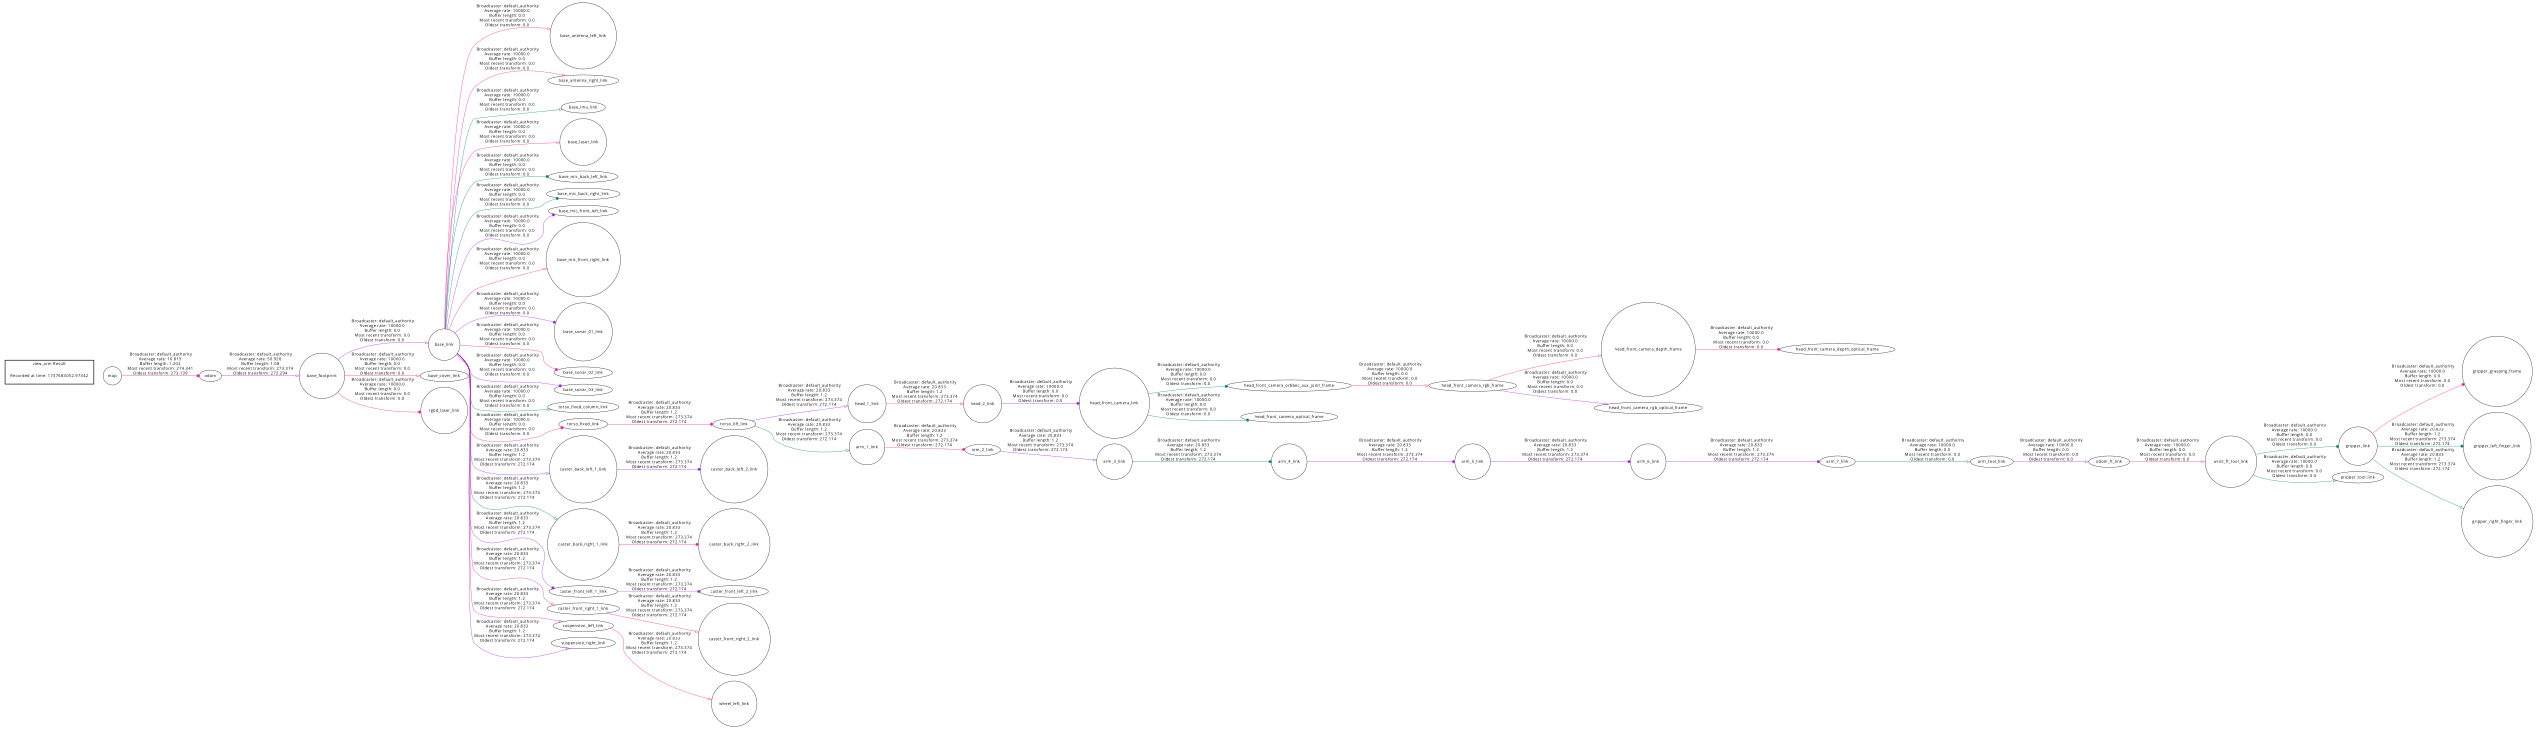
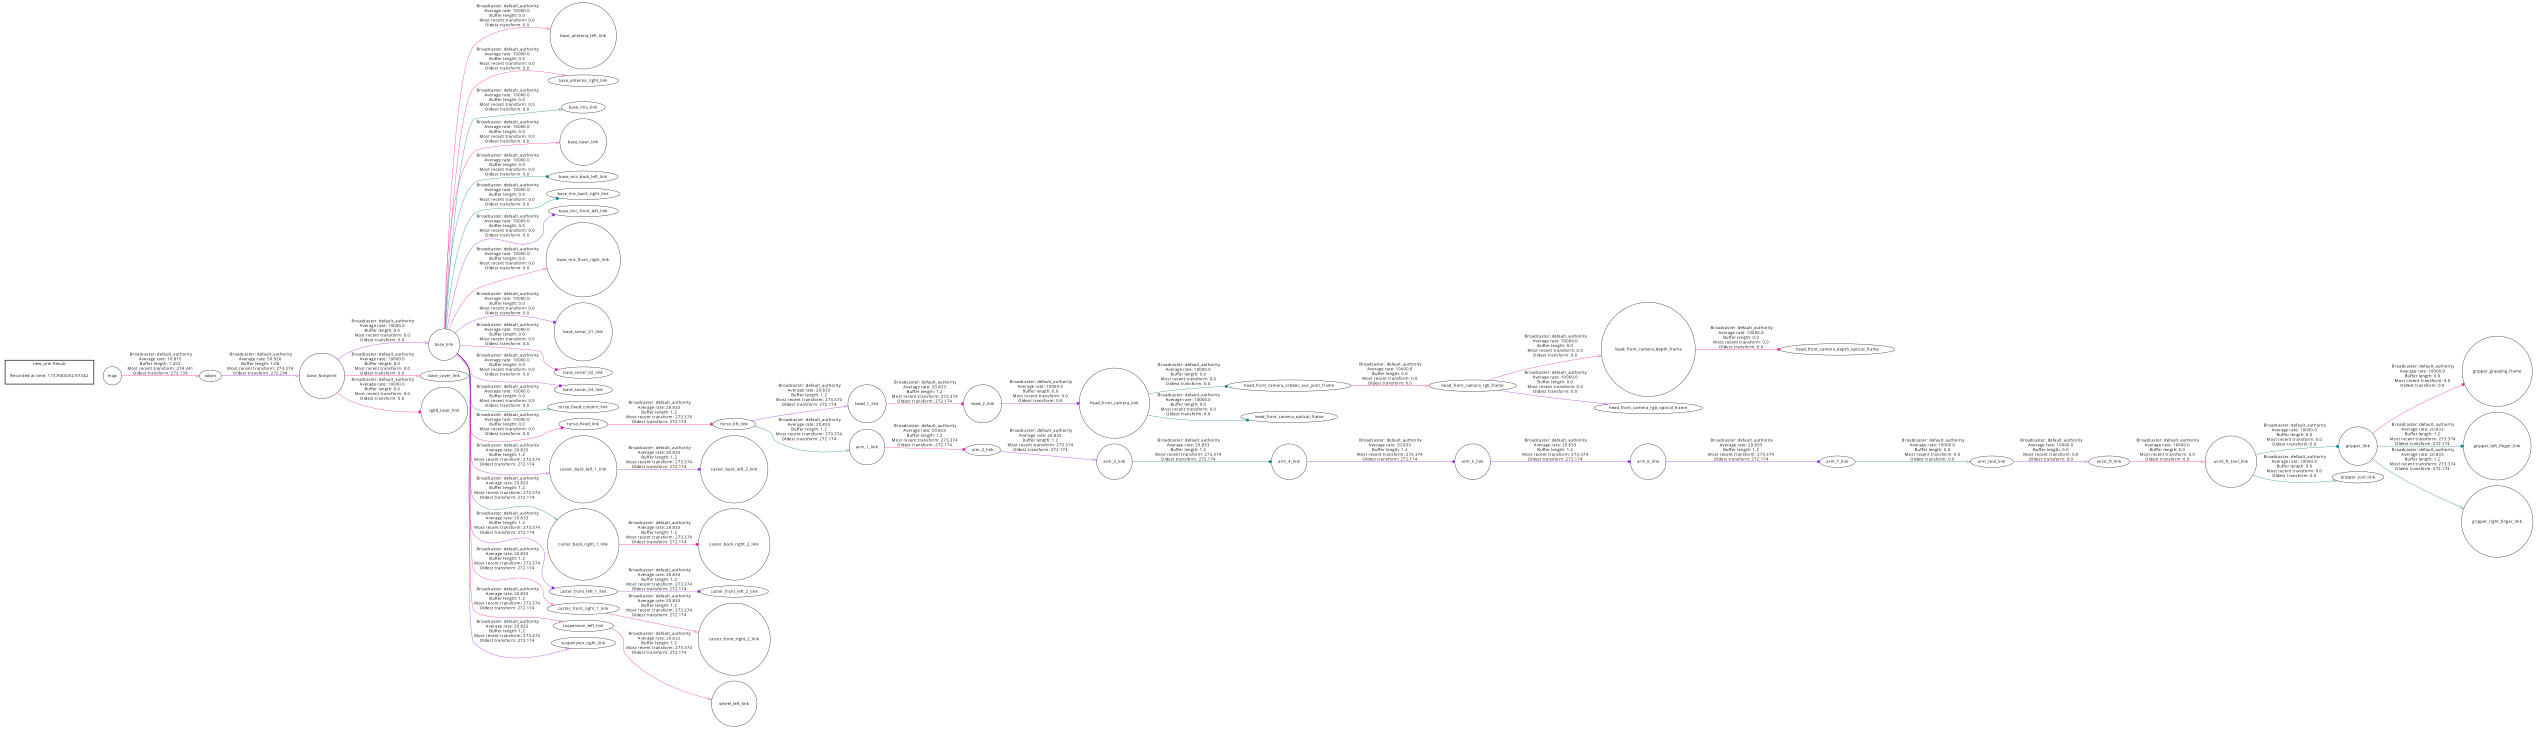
  digraph {
    fontname="Open Sans"
    rankdir=LR
    node [fontname="Open Sans" shape=circle]
    edge [fontname="Open Sans" arrowhead=onormal color=deeppink]
    "Recorded at time: 1737683052.97342" [shape=plaintext]
    map
    arm_7_link [shape=ellipse]
    arm_tool_link [shape=ellipse]
-   wrist_ft_link [shape=ellipse label=odom_ft_link]
+   wrist_ft_link [shape=ellipse]
    wrist_ft_tool_link
    arm_6_link
    base_link
    base_antenna_left_link
    base_antenna_right_link [shape=ellipse]
    base_imu_link [shape=ellipse]
    base_laser_link
    base_mic_back_left_link [shape=ellipse]
    base_mic_back_right_link [shape=ellipse]
    base_mic_front_left_link [shape=ellipse]
    base_mic_front_right_link
    base_sonar_01_link
    base_sonar_02_link [shape=ellipse]
    base_sonar_03_link [shape=ellipse]
    torso_fixed_column_link [shape=ellipse]
    torso_fixed_link [shape=ellipse]
    caster_back_left_1_link
    caster_back_right_1_link
    caster_front_left_1_link [shape=ellipse]
    caster_front_right_1_link [shape=ellipse]
    suspension_left_link [shape=ellipse]
    suspension_right_link [shape=ellipse]
    torso_lift_link [shape=ellipse]
    caster_back_left_2_link
    caster_back_right_2_link
    caster_front_left_2_link [shape=ellipse]
    caster_front_right_2_link
    wheel_left_link
    base_footprint
    base_cover_link [shape=ellipse]
    rgbd_laser_link
    odom [shape=ellipse]
    gripper_link
    gripper_grasping_frame
    gripper_left_finger_link
    gripper_right_finger_link
    gripper_tool_link [shape=ellipse]
    head_front_camera_rgb_frame [shape=ellipse]
    head_front_camera_depth_frame
    head_front_camera_rgb_optical_frame [shape=ellipse]
    head_front_camera_depth_optical_frame [shape=ellipse]
    head_front_camera_orbbec_aux_joint_frame [shape=ellipse]
    head_2_link
    head_front_camera_link
    head_front_camera_optical_frame [shape=ellipse]
    head_1_link
    arm_1_link
    arm_2_link [shape=ellipse]
    arm_3_link
    arm_4_link
    arm_5_link
    subgraph cluster_1 {
      color=black
      label="view_arm Result"
      style=bold
      "Recorded at time: 1737683052.97342"
    }
    "Recorded at time: 1737683052.97342" -> map [style=invis arrowhead="" color=""]
-   map -> odom [arrowhead=dot label=" Broadcaster: default_authority\nAverage rate: 10.815\nBuffer length: 1.202\nMost recent transform: 274.341\nOldest transform: 273.139\n"]
+   map -> odom [label=" Broadcaster: default_authority\nAverage rate: 10.815\nBuffer length: 1.202\nMost recent transform: 274.341\nOldest transform: 273.139\n"]
    arm_7_link -> arm_tool_link [color=teal label=" Broadcaster: default_authority\nAverage rate: 10000.0\nBuffer length: 0.0\nMost recent transform: 0.0\nOldest transform: 0.0\n"]
    arm_tool_link -> wrist_ft_link [color=purple label=" Broadcaster: default_authority\nAverage rate: 10000.0\nBuffer length: 0.0\nMost recent transform: 0.0\nOldest transform: 0.0\n"]
    wrist_ft_link -> wrist_ft_tool_link [label=" Broadcaster: default_authority\nAverage rate: 10000.0\nBuffer length: 0.0\nMost recent transform: 0.0\nOldest transform: 0.0\n"]
    wrist_ft_tool_link -> gripper_link [arrowhead=dot color=teal label=" Broadcaster: default_authority\nAverage rate: 10000.0\nBuffer length: 0.0\nMost recent transform: 0.0\nOldest transform: 0.0\n"]
    wrist_ft_tool_link -> gripper_tool_link [color=teal label=" Broadcaster: default_authority\nAverage rate: 10000.0\nBuffer length: 0.0\nMost recent transform: 0.0\nOldest transform: 0.0\n"]
    arm_6_link -> arm_7_link [arrowhead=dot color=purple label=" Broadcaster: default_authority\nAverage rate: 20.833\nBuffer length: 1.2\nMost recent transform: 273.374\nOldest transform: 272.174\n"]
    base_link -> base_antenna_left_link [label=" Broadcaster: default_authority\nAverage rate: 10000.0\nBuffer length: 0.0\nMost recent transform: 0.0\nOldest transform: 0.0\n"]
    base_link -> base_antenna_right_link [label=" Broadcaster: default_authority\nAverage rate: 10000.0\nBuffer length: 0.0\nMost recent transform: 0.0\nOldest transform: 0.0\n"]
    base_link -> base_imu_link [color=teal label=" Broadcaster: default_authority\nAverage rate: 10000.0\nBuffer length: 0.0\nMost recent transform: 0.0\nOldest transform: 0.0\n"]
    base_link -> base_laser_link [label=" Broadcaster: default_authority\nAverage rate: 10000.0\nBuffer length: 0.0\nMost recent transform: 0.0\nOldest transform: 0.0\n"]
    base_link -> base_mic_back_left_link [arrowhead=dot color=teal label=" Broadcaster: default_authority\nAverage rate: 10000.0\nBuffer length: 0.0\nMost recent transform: 0.0\nOldest transform: 0.0\n"]
    base_link -> base_mic_back_right_link [arrowhead=dot color=teal label=" Broadcaster: default_authority\nAverage rate: 10000.0\nBuffer length: 0.0\nMost recent transform: 0.0\nOldest transform: 0.0\n"]
    base_link -> base_mic_front_left_link [arrowhead=dot color=purple label=" Broadcaster: default_authority\nAverage rate: 10000.0\nBuffer length: 0.0\nMost recent transform: 0.0\nOldest transform: 0.0\n"]
    base_link -> base_mic_front_right_link [label=" Broadcaster: default_authority\nAverage rate: 10000.0\nBuffer length: 0.0\nMost recent transform: 0.0\nOldest transform: 0.0\n"]
    base_link -> base_sonar_01_link [arrowhead=dot color=purple label=" Broadcaster: default_authority\nAverage rate: 10000.0\nBuffer length: 0.0\nMost recent transform: 0.0\nOldest transform: 0.0\n"]
    base_link -> base_sonar_02_link [arrowhead=dot label=" Broadcaster: default_authority\nAverage rate: 10000.0\nBuffer length: 0.0\nMost recent transform: 0.0\nOldest transform: 0.0\n"]
    base_link -> base_sonar_03_link [arrowhead=dot color=purple label=" Broadcaster: default_authority\nAverage rate: 10000.0\nBuffer length: 0.0\nMost recent transform: 0.0\nOldest transform: 0.0\n"]
    base_link -> torso_fixed_column_link [color=teal label=" Broadcaster: default_authority\nAverage rate: 10000.0\nBuffer length: 0.0\nMost recent transform: 0.0\nOldest transform: 0.0\n"]
    base_link -> torso_fixed_link [arrowhead=dot label=" Broadcaster: default_authority\nAverage rate: 10000.0\nBuffer length: 0.0\nMost recent transform: 0.0\nOldest transform: 0.0\n"]
    base_link -> caster_back_left_1_link [color=purple label=" Broadcaster: default_authority\nAverage rate: 20.833\nBuffer length: 1.2\nMost recent transform: 273.374\nOldest transform: 272.174\n"]
    base_link -> caster_back_right_1_link [color=teal label=" Broadcaster: default_authority\nAverage rate: 20.833\nBuffer length: 1.2\nMost recent transform: 273.374\nOldest transform: 272.174\n"]
    base_link -> caster_front_left_1_link [arrowhead=dot color=purple label=" Broadcaster: default_authority\nAverage rate: 20.833\nBuffer length: 1.2\nMost recent transform: 273.374\nOldest transform: 272.174\n"]
    base_link -> caster_front_right_1_link [label=" Broadcaster: default_authority\nAverage rate: 20.833\nBuffer length: 1.2\nMost recent transform: 273.374\nOldest transform: 272.174\n"]
    base_link -> suspension_left_link [label=" Broadcaster: default_authority\nAverage rate: 20.833\nBuffer length: 1.2\nMost recent transform: 273.374\nOldest transform: 272.174\n"]
    base_link -> suspension_right_link [color=purple label=" Broadcaster: default_authority\nAverage rate: 20.833\nBuffer length: 1.2\nMost recent transform: 273.374\nOldest transform: 272.174\n"]
    torso_fixed_link -> torso_lift_link [arrowhead=dot label=" Broadcaster: default_authority\nAverage rate: 20.833\nBuffer length: 1.2\nMost recent transform: 273.374\nOldest transform: 272.174\n"]
    caster_back_left_1_link -> caster_back_left_2_link [arrowhead=dot color=purple label=" Broadcaster: default_authority\nAverage rate: 20.833\nBuffer length: 1.2\nMost recent transform: 273.374\nOldest transform: 272.174\n"]
    caster_back_right_1_link -> caster_back_right_2_link [arrowhead=dot label=" Broadcaster: default_authority\nAverage rate: 20.833\nBuffer length: 1.2\nMost recent transform: 273.374\nOldest transform: 272.174\n"]
    caster_front_left_1_link -> caster_front_left_2_link [arrowhead=dot color=purple label=" Broadcaster: default_authority\nAverage rate: 20.833\nBuffer length: 1.2\nMost recent transform: 273.374\nOldest transform: 272.174\n"]
    caster_front_right_1_link -> caster_front_right_2_link [label=" Broadcaster: default_authority\nAverage rate: 20.833\nBuffer length: 1.2\nMost recent transform: 273.374\nOldest transform: 272.174\n"]
    suspension_left_link -> wheel_left_link [label=" Broadcaster: default_authority\nAverage rate: 20.833\nBuffer length: 1.2\nMost recent transform: 273.374\nOldest transform: 272.174\n"]
    torso_lift_link -> head_1_link [color=purple label=" Broadcaster: default_authority\nAverage rate: 20.833\nBuffer length: 1.2\nMost recent transform: 273.374\nOldest transform: 272.174\n"]
    torso_lift_link -> arm_1_link [color=teal label=" Broadcaster: default_authority\nAverage rate: 20.833\nBuffer length: 1.2\nMost recent transform: 273.374\nOldest transform: 272.174\n"]
    base_footprint -> base_link [color=purple label=" Broadcaster: default_authority\nAverage rate: 10000.0\nBuffer length: 0.0\nMost recent transform: 0.0\nOldest transform: 0.0\n"]
    base_footprint -> base_cover_link [label=" Broadcaster: default_authority\nAverage rate: 10000.0\nBuffer length: 0.0\nMost recent transform: 0.0\nOldest transform: 0.0\n"]
    base_footprint -> rgbd_laser_link [arrowhead=dot label=" Broadcaster: default_authority\nAverage rate: 10000.0\nBuffer length: 0.0\nMost recent transform: 0.0\nOldest transform: 0.0\n"]
    odom -> base_footprint [color=purple label=" Broadcaster: default_authority\nAverage rate: 50.926\nBuffer length: 1.08\nMost recent transform: 273.374\nOldest transform: 272.294\n"]
    gripper_link -> gripper_grasping_frame [arrowhead=dot label=" Broadcaster: default_authority\nAverage rate: 10000.0\nBuffer length: 0.0\nMost recent transform: 0.0\nOldest transform: 0.0\n"]
    gripper_link -> gripper_left_finger_link [arrowhead=dot color=teal label=" Broadcaster: default_authority\nAverage rate: 20.833\nBuffer length: 1.2\nMost recent transform: 273.374\nOldest transform: 272.174\n"]
    gripper_link -> gripper_right_finger_link [color=teal label=" Broadcaster: default_authority\nAverage rate: 20.833\nBuffer length: 1.2\nMost recent transform: 273.374\nOldest transform: 272.174\n"]
    head_front_camera_rgb_frame -> head_front_camera_depth_frame [label=" Broadcaster: default_authority\nAverage rate: 10000.0\nBuffer length: 0.0\nMost recent transform: 0.0\nOldest transform: 0.0\n"]
    head_front_camera_rgb_frame -> head_front_camera_rgb_optical_frame [color=purple label=" Broadcaster: default_authority\nAverage rate: 10000.0\nBuffer length: 0.0\nMost recent transform: 0.0\nOldest transform: 0.0\n"]
    head_front_camera_depth_frame -> head_front_camera_depth_optical_frame [arrowhead=dot label=" Broadcaster: default_authority\nAverage rate: 10000.0\nBuffer length: 0.0\nMost recent transform: 0.0\nOldest transform: 0.0\n"]
    head_front_camera_orbbec_aux_joint_frame -> head_front_camera_rgb_frame [label=" Broadcaster: default_authority\nAverage rate: 10000.0\nBuffer length: 0.0\nMost recent transform: 0.0\nOldest transform: 0.0\n"]
    head_2_link -> head_front_camera_link [arrowhead=dot color=purple label=" Broadcaster: default_authority\nAverage rate: 10000.0\nBuffer length: 0.0\nMost recent transform: 0.0\nOldest transform: 0.0\n"]
    head_front_camera_link -> head_front_camera_orbbec_aux_joint_frame [arrowhead=dot color=teal label=" Broadcaster: default_authority\nAverage rate: 10000.0\nBuffer length: 0.0\nMost recent transform: 0.0\nOldest transform: 0.0\n"]
    head_front_camera_link -> head_front_camera_optical_frame [arrowhead=dot color=teal label=" Broadcaster: default_authority\nAverage rate: 10000.0\nBuffer length: 0.0\nMost recent transform: 0.0\nOldest transform: 0.0\n"]
-   head_1_link -> head_2_link [label=" Broadcaster: default_authority\nAverage rate: 20.833\nBuffer length: 1.2\nMost recent transform: 273.374\nOldest transform: 272.174\n"]
+   head_1_link -> head_2_link [arrowhead=dot label=" Broadcaster: default_authority\nAverage rate: 20.833\nBuffer length: 1.2\nMost recent transform: 273.374\nOldest transform: 272.174\n"]
    arm_1_link -> arm_2_link [arrowhead=dot label=" Broadcaster: default_authority\nAverage rate: 20.833\nBuffer length: 1.2\nMost recent transform: 273.374\nOldest transform: 272.174\n"]
    arm_2_link -> arm_3_link [color=purple label=" Broadcaster: default_authority\nAverage rate: 20.833\nBuffer length: 1.2\nMost recent transform: 273.374\nOldest transform: 272.174\n"]
    arm_3_link -> arm_4_link [arrowhead=dot color=teal label=" Broadcaster: default_authority\nAverage rate: 20.833\nBuffer length: 1.2\nMost recent transform: 273.374\nOldest transform: 272.174\n"]
    arm_4_link -> arm_5_link [arrowhead=dot color=purple label=" Broadcaster: default_authority\nAverage rate: 20.833\nBuffer length: 1.2\nMost recent transform: 273.374\nOldest transform: 272.174\n"]
    arm_5_link -> arm_6_link [arrowhead=dot color=purple label=" Broadcaster: default_authority\nAverage rate: 20.833\nBuffer length: 1.2\nMost recent transform: 273.374\nOldest transform: 272.174\n"]
  }
